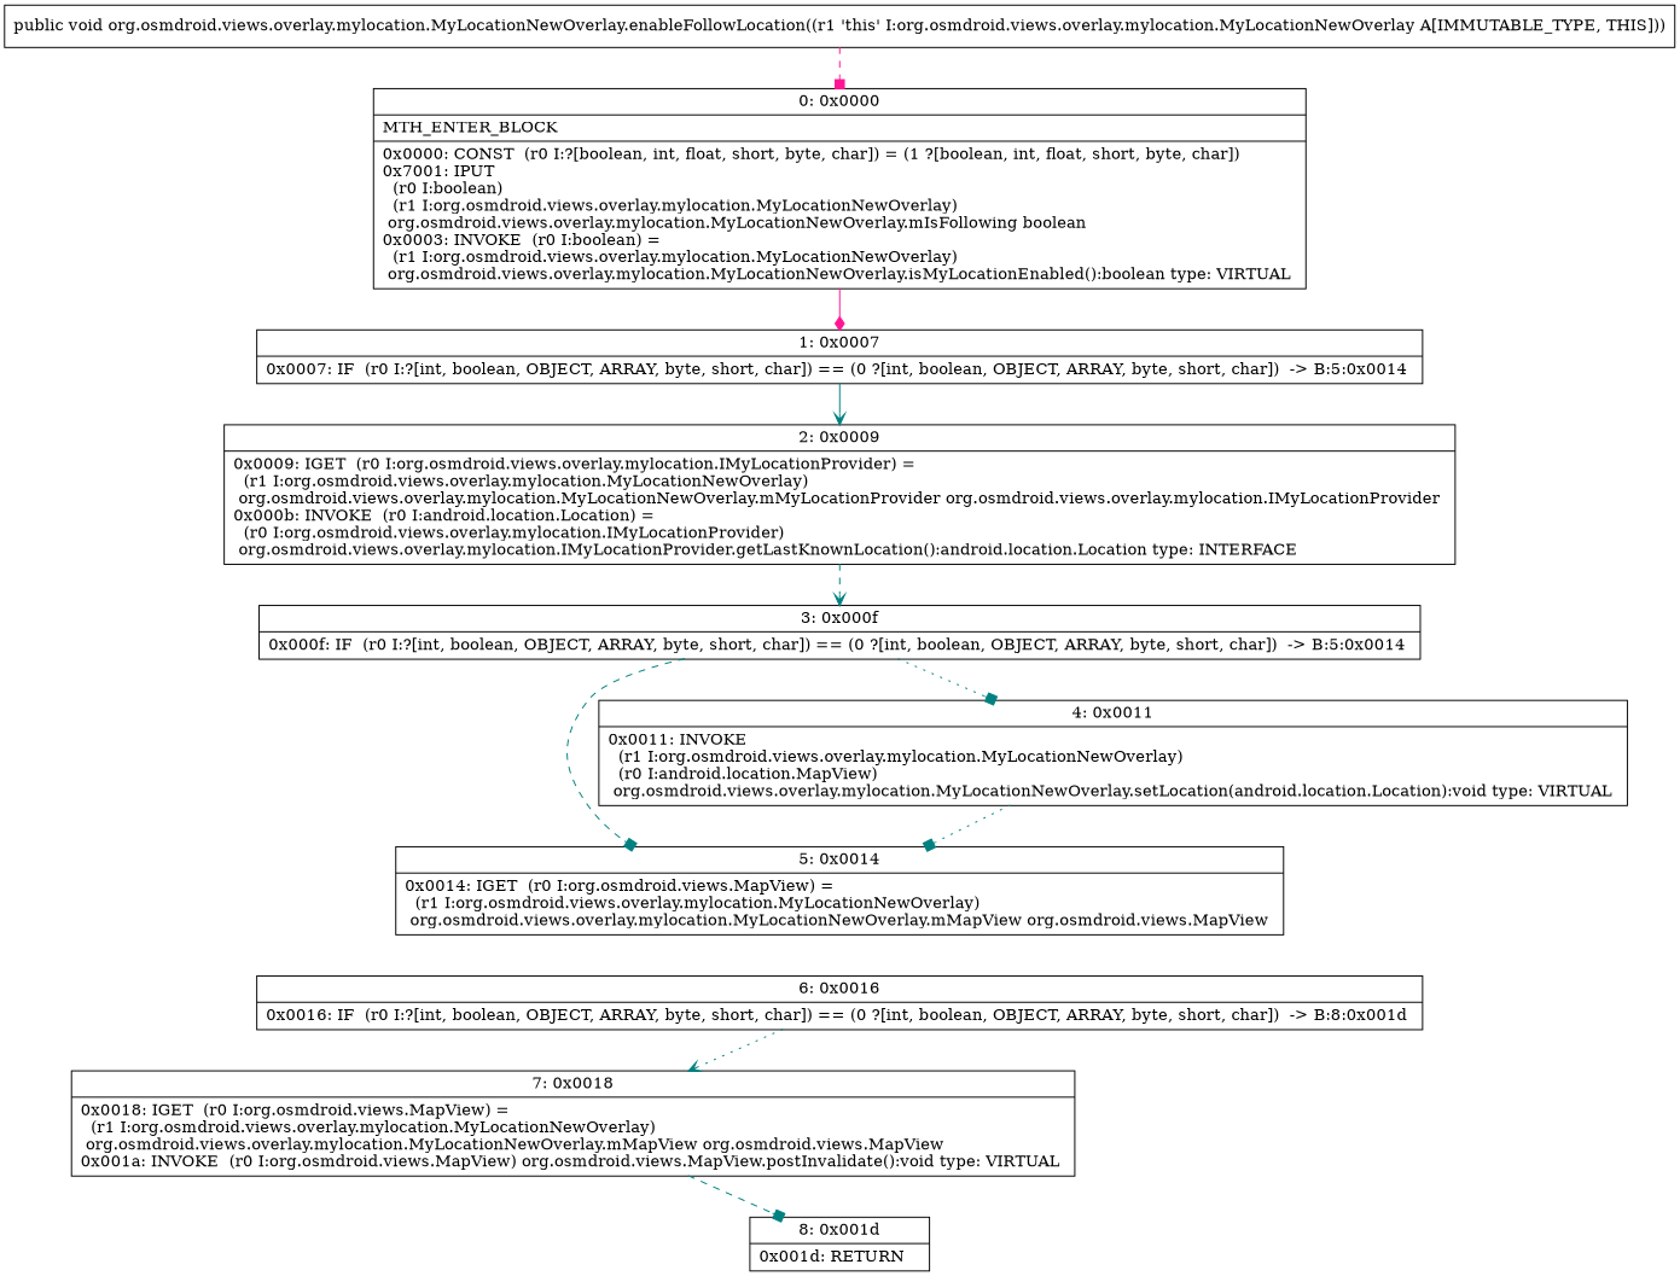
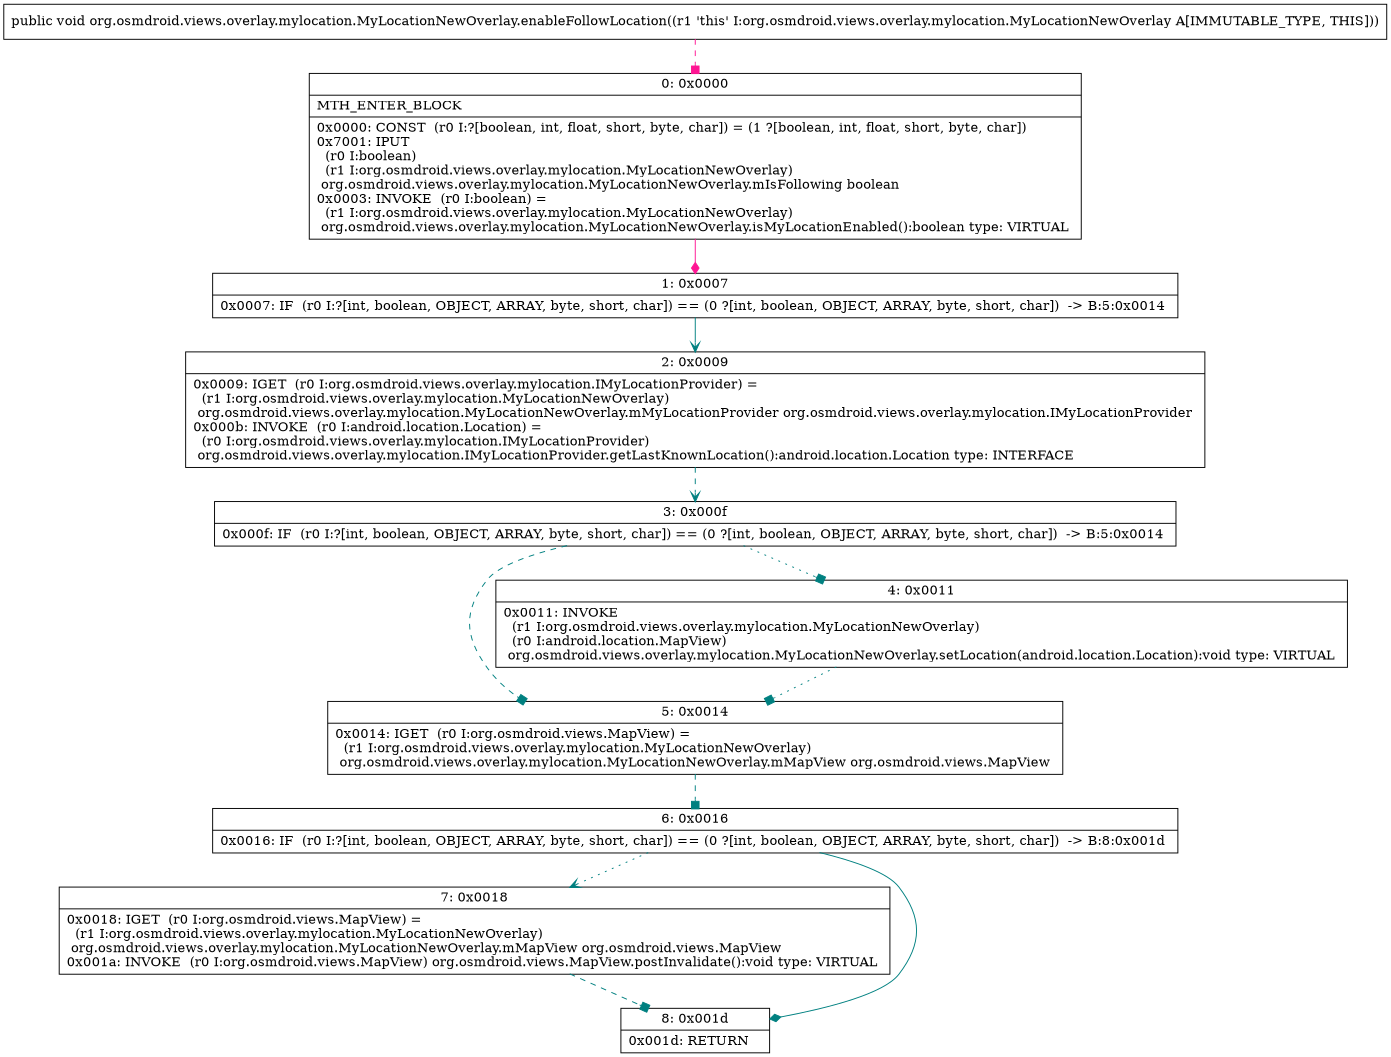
  digraph {
    node [shape=record]
    edge [arrowhead=box color=teal style=dashed]
    n1 [label="{0\:\ 0x0000|MTH_ENTER_BLOCK\l|0x0000: CONST  (r0 I:?[boolean, int, float, short, byte, char]) = (1 ?[boolean, int, float, short, byte, char]) \l0x7001: IPUT  \l  (r0 I:boolean)\l  (r1 I:org.osmdroid.views.overlay.mylocation.MyLocationNewOverlay)\l org.osmdroid.views.overlay.mylocation.MyLocationNewOverlay.mIsFollowing boolean \l0x0003: INVOKE  (r0 I:boolean) = \l  (r1 I:org.osmdroid.views.overlay.mylocation.MyLocationNewOverlay)\l org.osmdroid.views.overlay.mylocation.MyLocationNewOverlay.isMyLocationEnabled():boolean type: VIRTUAL \l}"]
    n2 [label="{1\:\ 0x0007|0x0007: IF  (r0 I:?[int, boolean, OBJECT, ARRAY, byte, short, char]) == (0 ?[int, boolean, OBJECT, ARRAY, byte, short, char])  \-\> B:5:0x0014 \l}"]
    n3 [label="{2\:\ 0x0009|0x0009: IGET  (r0 I:org.osmdroid.views.overlay.mylocation.IMyLocationProvider) = \l  (r1 I:org.osmdroid.views.overlay.mylocation.MyLocationNewOverlay)\l org.osmdroid.views.overlay.mylocation.MyLocationNewOverlay.mMyLocationProvider org.osmdroid.views.overlay.mylocation.IMyLocationProvider \l0x000b: INVOKE  (r0 I:android.location.Location) = \l  (r0 I:org.osmdroid.views.overlay.mylocation.IMyLocationProvider)\l org.osmdroid.views.overlay.mylocation.IMyLocationProvider.getLastKnownLocation():android.location.Location type: INTERFACE \l}"]
    n4 [label="{3\:\ 0x000f|0x000f: IF  (r0 I:?[int, boolean, OBJECT, ARRAY, byte, short, char]) == (0 ?[int, boolean, OBJECT, ARRAY, byte, short, char])  \-\> B:5:0x0014 \l}"]
    n5 [label="{5\:\ 0x0014|0x0014: IGET  (r0 I:org.osmdroid.views.MapView) = \l  (r1 I:org.osmdroid.views.overlay.mylocation.MyLocationNewOverlay)\l org.osmdroid.views.overlay.mylocation.MyLocationNewOverlay.mMapView org.osmdroid.views.MapView \l}"]
    n6 [label="{6\:\ 0x0016|0x0016: IF  (r0 I:?[int, boolean, OBJECT, ARRAY, byte, short, char]) == (0 ?[int, boolean, OBJECT, ARRAY, byte, short, char])  \-\> B:8:0x001d \l}"]
    n7 [label="{4\:\ 0x0011|0x0011: INVOKE  \l  (r1 I:org.osmdroid.views.overlay.mylocation.MyLocationNewOverlay)\l  (r0 I:android.location.MapView)\l org.osmdroid.views.overlay.mylocation.MyLocationNewOverlay.setLocation(android.location.Location):void type: VIRTUAL \l}"]
    n8 [label="{7\:\ 0x0018|0x0018: IGET  (r0 I:org.osmdroid.views.MapView) = \l  (r1 I:org.osmdroid.views.overlay.mylocation.MyLocationNewOverlay)\l org.osmdroid.views.overlay.mylocation.MyLocationNewOverlay.mMapView org.osmdroid.views.MapView \l0x001a: INVOKE  (r0 I:org.osmdroid.views.MapView) org.osmdroid.views.MapView.postInvalidate():void type: VIRTUAL \l}"]
    n9 [label="{8\:\ 0x001d|0x001d: RETURN   \l}"]
    n10 [label="{public void org.osmdroid.views.overlay.mylocation.MyLocationNewOverlay.enableFollowLocation((r1 'this' I:org.osmdroid.views.overlay.mylocation.MyLocationNewOverlay A[IMMUTABLE_TYPE, THIS])) }"]
    n1 -> n2 [arrowhead=diamond color=deeppink style=solid]
    n2 -> n3 [arrowhead=vee style=solid]
    n3 -> n4 [arrowhead=vee]
    n4 -> n5
    n4 -> n7 [style=dotted]
+   n5 -> n6
    n6 -> n8 [arrowhead=vee style=dotted]
+   n6 -> n9 [arrowhead=diamond style=solid]
    n7 -> n5 [style=dotted]
    n8 -> n9
    n10 -> n1 [color=deeppink]
  }
